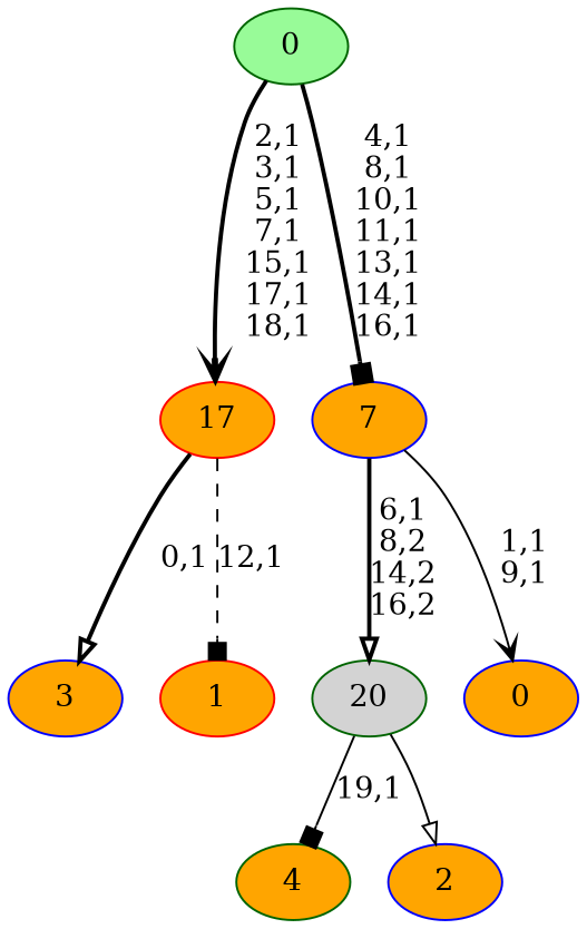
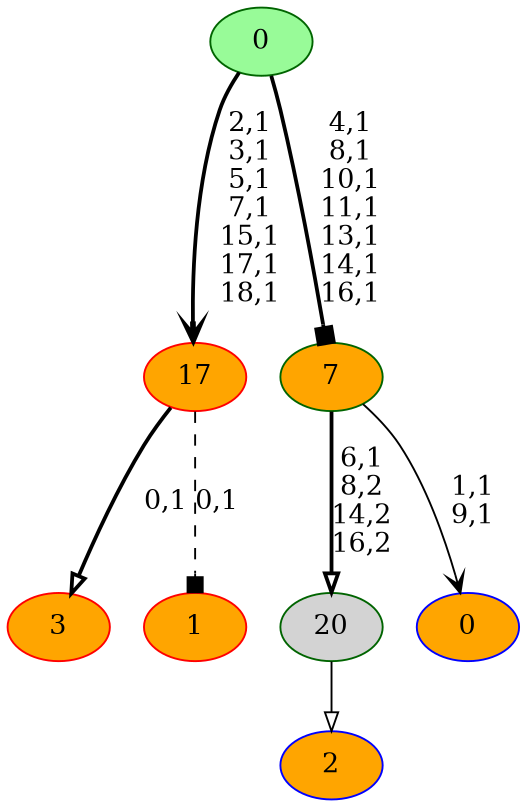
  digraph {
    node [color=blue fillcolor=orange style=filled]
    edge [arrowhead=box style=bold]
-   n1 [color=darkgreen label=4]
-   n2 [label=3]
+   n2 [color=red label=3]
    n3 [label=2]
    20 [color=darkgreen fillcolor=lightgrey]
    n5 [color=red label=1]
    17 [color=red]
    n7 [label=0]
-   7
+   7 [color=darkgreen]
    0 [color=darkgreen fillcolor=palegreen]
-   20 -> n1 [label="19,1" style=solid]
    20 -> n3 [arrowhead=onormal style=solid]
    17 -> n2 [arrowhead=onormal label="0,1"]
-   17 -> n5 [label="12,1" style=dashed]
+   17 -> n5 [label="0,1" style=dashed]
    7 -> 20 [arrowhead=onormal label="6,1\n8,2\n14,2\n16,2"]
    7 -> n7 [arrowhead=vee label="1,1\n9,1" style=solid]
    0 -> 17 [arrowhead=vee label="2,1\n3,1\n5,1\n7,1\n15,1\n17,1\n18,1"]
    0 -> 7 [label="4,1\n8,1\n10,1\n11,1\n13,1\n14,1\n16,1"]
  }
